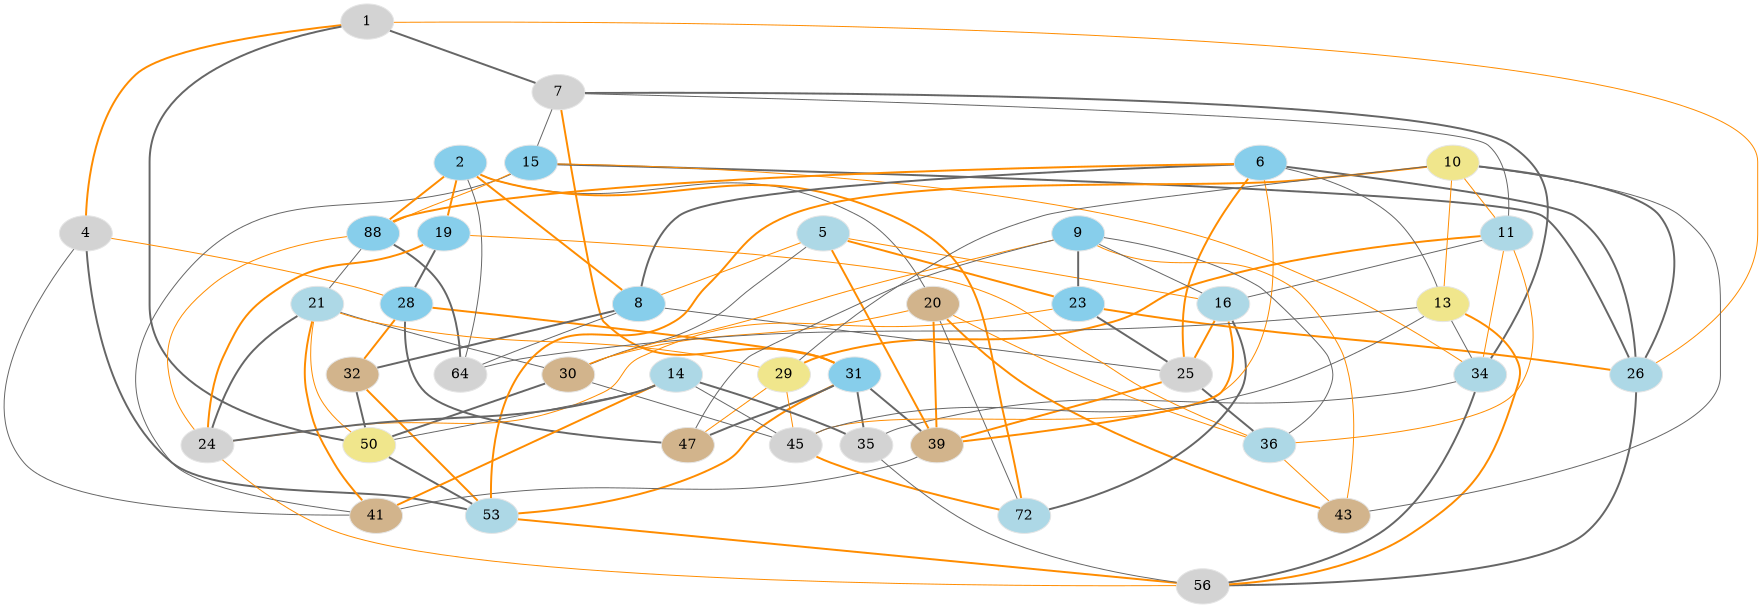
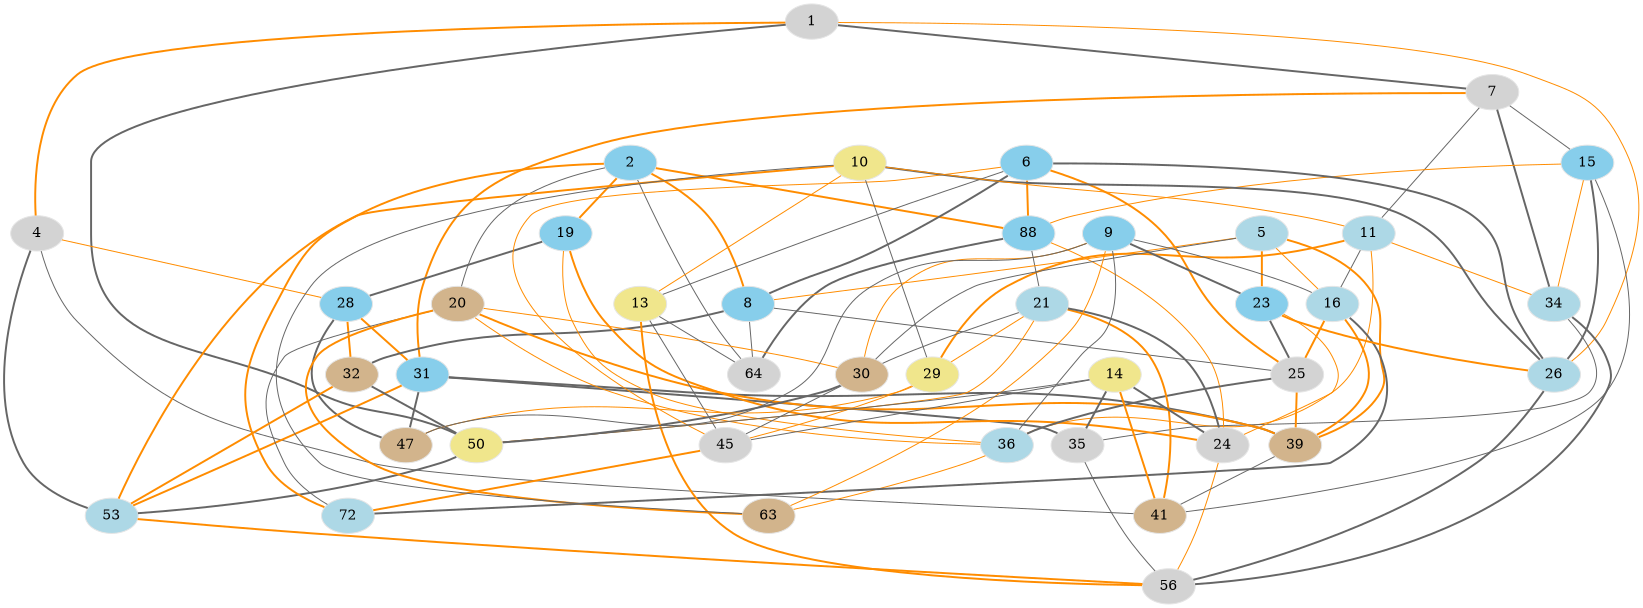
  graph {
    node [color=gray90 fillcolor=skyblue style=filled]
    edge [color=gray40 style=bold]
    1 [fillcolor=lightgrey]
    4 [fillcolor=lightgrey]
    7 [fillcolor=lightgrey super="+69"]
    26 [fillcolor=lightblue super="+46"]
    50 [fillcolor=khaki super="+63"]
    28 [super="+48"]
    41 [fillcolor=tan super="+67"]
    53 [fillcolor=lightblue super="+62"]
    11 [fillcolor=lightblue super="+61"]
    15 [super="+51"]
    31 [super="+73"]
    34 [fillcolor=lightblue super="+57"]
    56 [fillcolor=lightgrey super="+68"]
    2 [super="+3"]
    8 [super="+17"]
    n16 [label=88 super="+38"]
    19 [super="+70"]
    20 [fillcolor=tan super="+58"]
    64 [fillcolor=lightgrey]
    72 [fillcolor=lightblue]
    25 [fillcolor=lightgrey super="+52"]
    32 [fillcolor=tan]
    24 [fillcolor=lightgrey super="+42"]
    21 [fillcolor=lightblue super="+59"]
    36 [fillcolor=lightblue super="+44"]
    30 [fillcolor=tan super="+33"]
    39 [fillcolor=tan super="+65"]
-   43 [fillcolor=tan]
+   43 [fillcolor=tan label=63]
    47 [fillcolor=tan super="+55"]
    5 [fillcolor=lightblue super="+37"]
    16 [fillcolor=lightblue super="+40"]
    23 [super="+71"]
    45 [fillcolor=lightgrey super="+60"]
    6 [super="+12"]
    13 [fillcolor=khaki super="+54"]
    29 [fillcolor=khaki super="+66"]
    35 [fillcolor=lightgrey]
    9 [super="+22"]
    10 [fillcolor=khaki super="+49"]
-   14 [fillcolor=lightblue super="+27"]
+   14 [fillcolor=khaki super="+27"]
    1 -- 4 [color=darkorange]
    1 -- 7
    1 -- 26 [color=darkorange style=solid]
    1 -- 50
    4 -- 28 [color=darkorange style=solid]
    4 -- 41 [style=solid]
    4 -- 53
    7 -- 11 [style=solid]
    7 -- 15 [style=solid weight=2]
    7 -- 31 [color=darkorange]
    7 -- 34
    26 -- 56
    50 -- 53
    28 -- 31 [color=darkorange]
    28 -- 32 [color=darkorange]
    28 -- 47
    53 -- 56 [color=darkorange]
    11 -- 34 [color=darkorange style=solid]
    11 -- 36 [color=darkorange style=solid]
    11 -- 16 [style=solid]
    11 -- 29 [color=darkorange]
    15 -- 26
    15 -- 41 [style=solid]
    15 -- 34 [color=darkorange style=solid]
    15 -- n16 [color=darkorange style=solid]
    31 -- 53 [color=darkorange]
    31 -- 39
    31 -- 47
    31 -- 35
    34 -- 56
    34 -- 35 [style=solid]
    2 -- 8 [color=darkorange]
    2 -- n16 [color=darkorange]
    2 -- 19 [color=darkorange]
    2 -- 20 [style=solid]
    2 -- 64 [style=solid]
    2 -- 72 [color=darkorange]
    8 -- 64 [style=solid]
    8 -- 25 [style=solid]
    8 -- 32
    n16 -- 64
    n16 -- 24 [color=darkorange style=solid]
    n16 -- 21 [style=solid]
    19 -- 28 [weight=2]
    19 -- 24 [color=darkorange]
    19 -- 36 [color=darkorange style=solid]
    20 -- 72 [style=solid]
    20 -- 36 [color=darkorange style=solid]
    20 -- 30 [color=darkorange style=solid]
    20 -- 39 [color=darkorange]
    20 -- 43 [color=darkorange]
    25 -- 36
    25 -- 39 [color=darkorange]
    32 -- 50
    32 -- 53 [color=darkorange]
    24 -- 56 [color=darkorange style=solid]
    21 -- 50 [color=darkorange style=solid]
    21 -- 41 [color=darkorange]
    21 -- 24
    21 -- 30 [style=solid]
    21 -- 29 [color=darkorange style=solid]
    36 -- 43 [color=darkorange style=solid]
    30 -- 50
    30 -- 45 [style=solid]
    39 -- 41 [style=solid]
    5 -- 8 [color=darkorange style=solid]
    5 -- 30 [style=solid]
    5 -- 39 [color=darkorange]
    5 -- 16 [color=darkorange style=solid]
    5 -- 23 [color=darkorange weight=2]
    16 -- 72
    16 -- 25 [color=darkorange]
    16 -- 39 [color=darkorange]
    23 -- 26 [color=darkorange]
    23 -- 25
    23 -- 24 [color=darkorange style=solid]
    45 -- 72 [color=darkorange]
    6 -- 26
    6 -- 8
    6 -- n16 [color=darkorange]
    6 -- 25 [color=darkorange]
    6 -- 45 [color=darkorange style=solid]
    6 -- 13 [style=solid]
-   13 -- 34 [style=solid]
    13 -- 56 [color=darkorange]
    13 -- 64 [style=solid]
    13 -- 45 [style=solid]
    29 -- 47 [color=darkorange style=solid weight=2]
    29 -- 45 [color=darkorange style=solid]
    35 -- 56 [style=solid]
    9 -- 36 [style=solid]
    9 -- 30 [color=darkorange style=solid]
    9 -- 43 [color=darkorange style=solid]
    9 -- 47 [style=solid]
    9 -- 16 [style=solid]
    9 -- 23
    10 -- 26
    10 -- 53 [color=darkorange]
    10 -- 11 [color=darkorange style=solid]
    10 -- 43 [style=solid]
    10 -- 13 [color=darkorange style=solid]
    10 -- 29 [style=solid]
    14 -- 50 [style=solid]
    14 -- 41 [color=darkorange weight=2]
    14 -- 24
    14 -- 45 [style=solid]
    14 -- 35
  }
